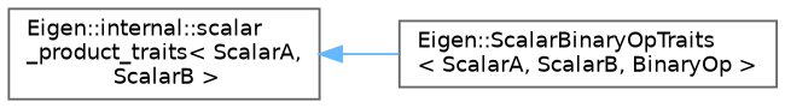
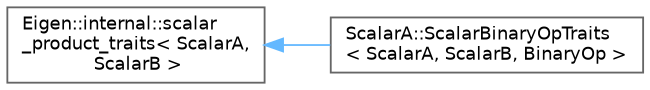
  digraph {
    rankdir=LR
    node [color=grey40 fillcolor=white fontname=Helvetica fontsize=10 shape=box style=filled]
    n1 [height=0.2 label="Eigen::internal::scalar\l_product_traits\< ScalarA,\l ScalarB \>" width=0.4]
-   n2 [height=0.2 label="Eigen::ScalarBinaryOpTraits\l\< ScalarA, ScalarB, BinaryOp \>" width=0.4]
+   n2 [height=0.2 label="ScalarA::ScalarBinaryOpTraits\l\< ScalarA, ScalarB, BinaryOp \>" width=0.4]
    n1 -> n2 [color=steelblue1 dir=back fontname=Helvetica fontsize=10 labelfontname=Helvetica labelfontsize=10 style=solid]
  }
